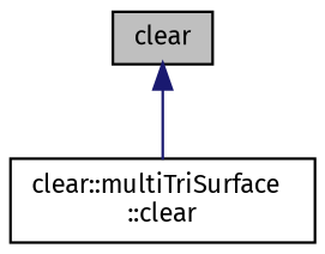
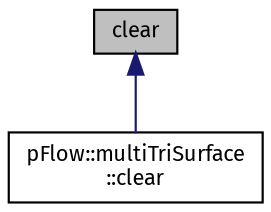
  digraph {
    rankdir=TB
    fontname="Fira Sans"
    node [color=black fontname="Fira Sans" fontsize=10 shape=record style=filled]
    n1 [fillcolor=grey75 fontcolor=black height=0.2 label=clear width=0.4]
-   n2 [fillcolor=white height=0.2 label="clear::multiTriSurface\l::clear" width=0.4]
+   n2 [fillcolor=white height=0.2 label="pFlow::multiTriSurface\l::clear" width=0.4]
    n1 -> n2 [color=midnightblue dir=back fontname="Fira Sans" fontsize=10 labelfontname=Helvetica labelfontsize=10 style=solid]
  }
